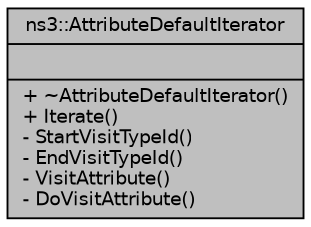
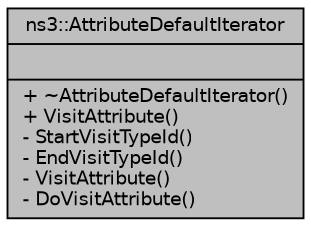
  digraph {
-   n1 [color=black fillcolor=grey75 fontcolor=black fontname=Helvetica fontsize=10 height=0.2 label="{ns3::AttributeDefaultIterator\n||+ ~AttributeDefaultIterator()\l+ Iterate()\l- StartVisitTypeId()\l- EndVisitTypeId()\l- VisitAttribute()\l- DoVisitAttribute()\l}" shape=record style=filled width=0.4]
+   n1 [color=black fillcolor=grey75 fontcolor=black fontname=Helvetica fontsize=10 height=0.2 label="{ns3::AttributeDefaultIterator\n||+ ~AttributeDefaultIterator()\l+ VisitAttribute()\l- StartVisitTypeId()\l- EndVisitTypeId()\l- VisitAttribute()\l- DoVisitAttribute()\l}" shape=record style=filled width=0.4]
  }
